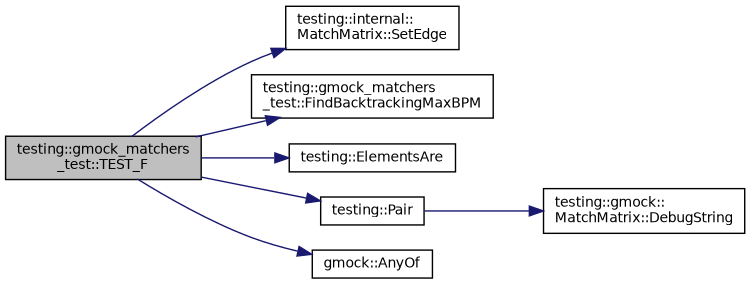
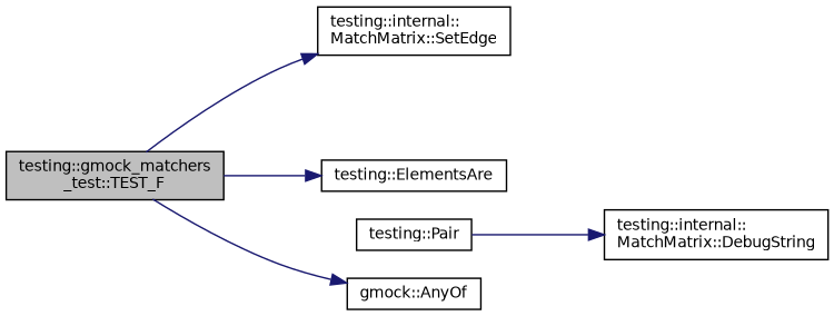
  digraph {
    rankdir=LR
    node [color=black fillcolor=white fontname=Helvetica fontsize=10 shape=record style=filled]
    edge [color=midnightblue fontname=Helvetica fontsize=10 labelfontname=Helvetica labelfontsize=10 style=solid]
    n1 [fillcolor=grey75 fontcolor=black height=0.2 label="testing::gmock_matchers\l_test::TEST_F" width=0.4]
    n2 [height=0.2 label="testing::internal::\lMatchMatrix::SetEdge" width=0.4]
-   n3 [height=0.2 label="testing::gmock_matchers\l_test::FindBacktrackingMaxBPM" width=0.4]
    n4 [height=0.2 label="testing::ElementsAre" width=0.4]
    n5 [height=0.2 label="testing::Pair" width=0.4]
    n6 [height=0.2 label="gmock::AnyOf" width=0.4]
-   n7 [height=0.2 label="testing::gmock::\lMatchMatrix::DebugString" width=0.4]
+   n7 [height=0.2 label="testing::internal::\lMatchMatrix::DebugString" width=0.4]
    n1 -> n2
-   n1 -> n3
    n1 -> n4
-   n1 -> n5
    n1 -> n6
    n5 -> n7
  }
